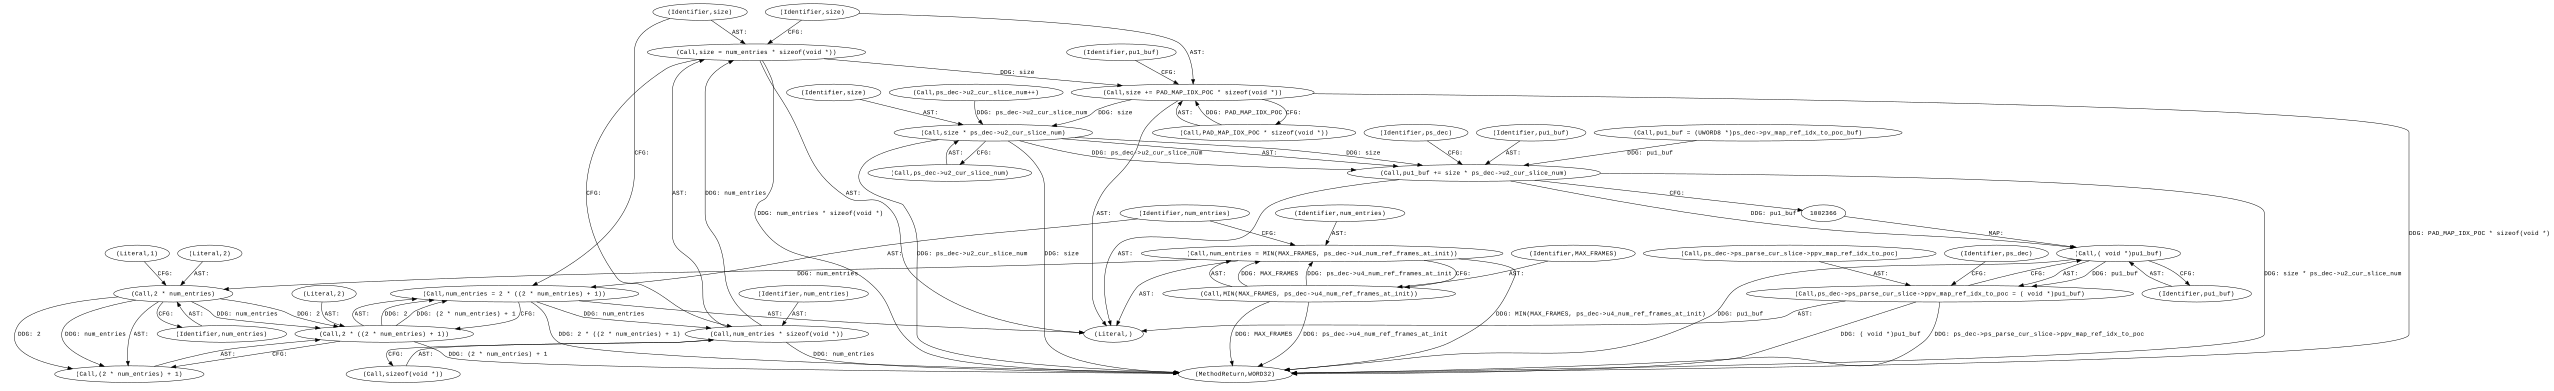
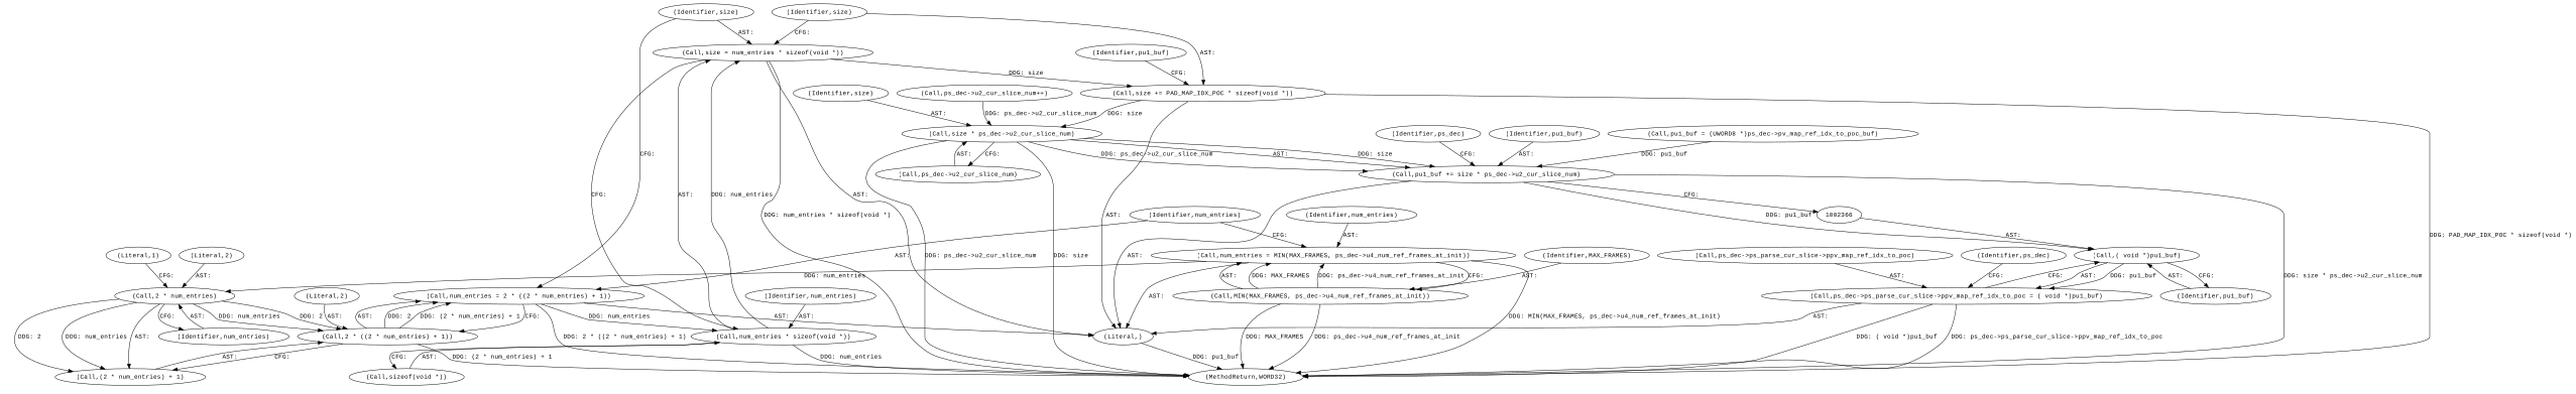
  digraph {
    fontname="Liberation Mono"
    node [fontname="Liberation Mono"]
    edge [fontname="Liberation Mono"]
    n1 [label="(Call,size = num_entries * sizeof(void *))"]
    n2 [label="(Call,num_entries * sizeof(void *))"]
    n3 [label="(Call,size += PAD_MAP_IDX_POC * sizeof(void *))"]
    n4 [label="(Literal,)"]
    n5 [label="(MethodReturn,WORD32)"]
    n6 [label="(Call,sizeof(void *))"]
    n7 [label="(Call,size * ps_dec->u2_cur_slice_num)"]
-   n8 [label="(Call,PAD_MAP_IDX_POC * sizeof(void *))"]
    n9 [label="(Call,num_entries = 2 * ((2 * num_entries) + 1))"]
    n10 [label="(Call,2 * ((2 * num_entries) + 1))"]
    n11 [label="(Call,(2 * num_entries) + 1)"]
    n12 [label="(Call,2 * num_entries)"]
    n13 [label="(Identifier,num_entries)"]
    n14 [label="(Call,num_entries = MIN(MAX_FRAMES, ps_dec->u4_num_ref_frames_at_init))"]
    n15 [label="(Call,MIN(MAX_FRAMES, ps_dec->u4_num_ref_frames_at_init))"]
    n16 [label="(Call,pu1_buf += size * ps_dec->u2_cur_slice_num)"]
    n17 [label="(Call,ps_dec->u2_cur_slice_num)"]
    n18 [label="(Call,( void *)pu1_buf)"]
    1002366
    n20 [label="(Call,ps_dec->ps_parse_cur_slice->ppv_map_ref_idx_to_poc = ( void *)pu1_buf)"]
    n21 [label="(Identifier,pu1_buf)"]
    n22 [label="(Identifier,size)"]
    n23 [label="(Identifier,pu1_buf)"]
    n24 [label="(Call,pu1_buf = (UWORD8 *)ps_dec->pv_map_ref_idx_to_poc_buf)"]
    n25 [label="(Identifier,num_entries)"]
    n26 [label="(Literal,1)"]
    n27 [label="(Call,ps_dec->u2_cur_slice_num++)"]
    n28 [label="(Call,ps_dec->ps_parse_cur_slice->ppv_map_ref_idx_to_poc)"]
    n29 [label="(Identifier,num_entries)"]
    n30 [label="(Identifier,size)"]
    n31 [label="(Identifier,ps_dec)"]
    n32 [label="(Identifier,MAX_FRAMES)"]
    n33 [label="(Identifier,num_entries)"]
    n34 [label="(Identifier,pu1_buf)"]
    n35 [label="(Literal,2)"]
    n36 [label="(Identifier,ps_dec)"]
    n37 [label="(Identifier,size)"]
    n38 [label="(Literal,2)"]
    n1 -> n2 [label="CFG: "]
    n1 -> n3 [label="DDG: size"]
    n1 -> n4 [label="AST: "]
    n1 -> n5 [label="DDG: num_entries * sizeof(void *)"]
    n2 -> n1 [label="AST: "]
    n2 -> n1 [label="DDG: num_entries"]
    n2 -> n5 [label="DDG: num_entries"]
    n2 -> n6 [label="CFG: "]
    n3 -> n4 [label="AST: "]
    n3 -> n5 [label="DDG: PAD_MAP_IDX_POC * sizeof(void *)"]
    n3 -> n7 [label="DDG: size"]
-   n3 -> n8 [label="CFG: "]
    n6 -> n2 [label="AST: "]
    n7 -> n5 [label="DDG: ps_dec->u2_cur_slice_num"]
    n7 -> n5 [label="DDG: size"]
    n7 -> n16 [label="AST: "]
    n7 -> n16 [label="DDG: size"]
    n7 -> n16 [label="DDG: ps_dec->u2_cur_slice_num"]
    n7 -> n17 [label="CFG: "]
-   n8 -> n3 [label="AST: "]
-   n8 -> n3 [label="DDG: PAD_MAP_IDX_POC"]
    n9 -> n2 [label="DDG: num_entries"]
    n9 -> n4 [label="AST: "]
    n9 -> n5 [label="DDG: 2 * ((2 * num_entries) + 1)"]
    n9 -> n10 [label="CFG: "]
    n10 -> n5 [label="DDG: (2 * num_entries) + 1"]
    n10 -> n9 [label="AST: "]
    n10 -> n9 [label="DDG: 2"]
    n10 -> n9 [label="DDG: (2 * num_entries) + 1"]
    n10 -> n11 [label="CFG: "]
    n11 -> n10 [label="AST: "]
    n12 -> n10 [label="DDG: 2"]
    n12 -> n10 [label="DDG: num_entries"]
    n12 -> n11 [label="AST: "]
    n12 -> n11 [label="DDG: 2"]
    n12 -> n11 [label="DDG: num_entries"]
    n12 -> n13 [label="CFG: "]
    n13 -> n12 [label="AST: "]
    n14 -> n4 [label="AST: "]
    n14 -> n5 [label="DDG: MIN(MAX_FRAMES, ps_dec->u4_num_ref_frames_at_init)"]
    n14 -> n12 [label="DDG: num_entries"]
    n14 -> n15 [label="CFG: "]
    n15 -> n5 [label="DDG: ps_dec->u4_num_ref_frames_at_init"]
    n15 -> n5 [label="DDG: MAX_FRAMES"]
    n15 -> n14 [label="AST: "]
    n15 -> n14 [label="DDG: MAX_FRAMES"]
    n15 -> n14 [label="DDG: ps_dec->u4_num_ref_frames_at_init"]
    n16 -> n4 [label="AST: "]
    n16 -> n5 [label="DDG: size * ps_dec->u2_cur_slice_num"]
    n16 -> n18 [label="DDG: pu1_buf"]
    n16 -> 1002366 [label="CFG: "]
    n17 -> n7 [label="AST: "]
-   n18 -> n5 [label="DDG: pu1_buf"]
+   n4 -> n5 [label="DDG: pu1_buf"]
    n18 -> n20 [label="AST: "]
    n18 -> n20 [label="DDG: pu1_buf"]
    n18 -> n21 [label="CFG: "]
-   1002366 -> n18 [label="MAP: "]
+   1002366 -> n18 [label="AST: "]
    n20 -> n4 [label="AST: "]
    n20 -> n5 [label="DDG: ( void *)pu1_buf"]
    n20 -> n5 [label="DDG: ps_dec->ps_parse_cur_slice->ppv_map_ref_idx_to_poc"]
    n20 -> n18 [label="CFG: "]
    n21 -> n18 [label="AST: "]
    n22 -> n7 [label="AST: "]
    n23 -> n16 [label="AST: "]
    n24 -> n16 [label="DDG: pu1_buf"]
    n25 -> n14 [label="AST: "]
    n26 -> n12 [label="CFG: "]
    n27 -> n7 [label="DDG: ps_dec->u2_cur_slice_num"]
    n28 -> n20 [label="AST: "]
    n29 -> n2 [label="AST: "]
    n30 -> n1 [label="CFG: "]
    n30 -> n3 [label="AST: "]
    n31 -> n16 [label="CFG: "]
    n32 -> n15 [label="AST: "]
    n33 -> n9 [label="AST: "]
    n33 -> n14 [label="CFG: "]
    n34 -> n3 [label="CFG: "]
    n35 -> n10 [label="AST: "]
    n36 -> n20 [label="CFG: "]
    n37 -> n1 [label="AST: "]
    n37 -> n9 [label="CFG: "]
    n38 -> n12 [label="AST: "]
  }
